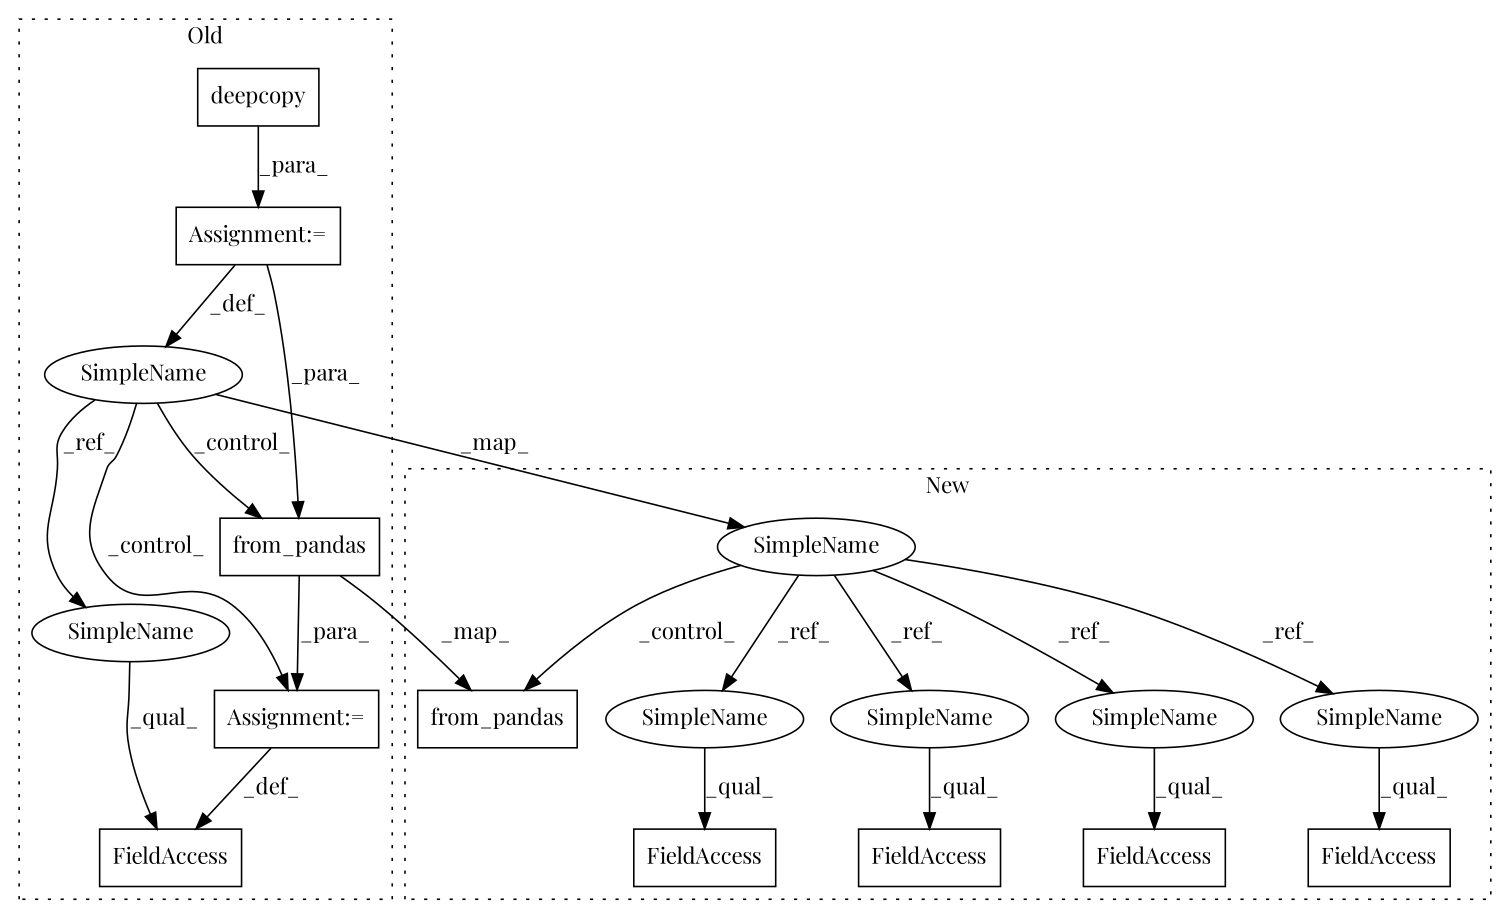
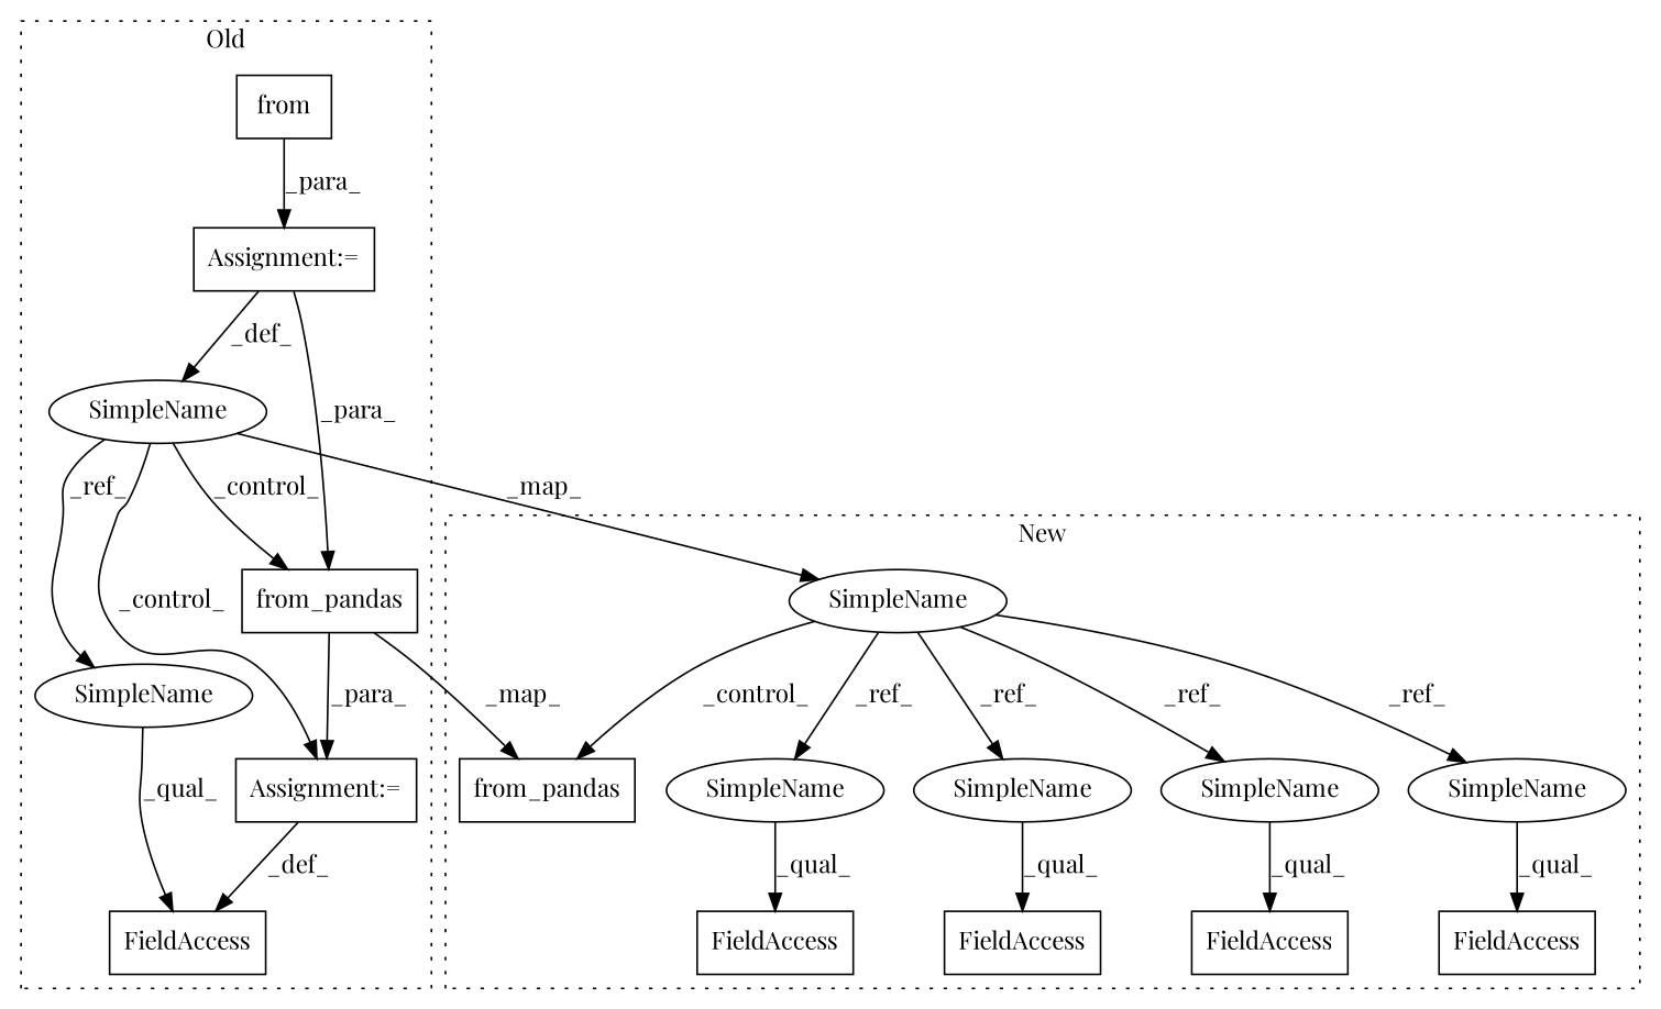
  digraph {
    fontname="Playfair Display"
    node [a=42 l=6 s=1453 shape=box fontname="Playfair Display"]
    edge [fontname="Playfair Display"]
    n1 [a=32 l="12,1" label=from_pandas s="1478,1519"]
    n2 [label=SimpleName s=1418 shape=ellipse]
    n3 [a=22 l=9 label=FieldAccess]
-   n4 [a=32 l="9,1" label=deepcopy s="1338,1354"]
+   n4 [a=32 l="9,1" label=from s="1338,1354"]
    n5 [a=7 l=1 label="Assignment:=" s=1332]
    n6 [a=7 l=1 label="Assignment:=" s=1462]
    n7 [label=SimpleName shape=ellipse]
    n8 [a=32 l="12,1" label=from_pandas s="1557,1598"]
    n9 [label=SimpleName s=1472 shape=ellipse]
    n10 [a=22 l=9 label=FieldAccess s=1532]
    n11 [a=22 l=12 label=FieldAccess s=1600]
    n12 [a=22 l=21 label=FieldAccess s=1631]
    n13 [a=22 l=17 label=FieldAccess s=1613]
    n14 [label=SimpleName s=1613 shape=ellipse]
    n15 [label=SimpleName s=1600 shape=ellipse]
    n16 [label=SimpleName s=1532 shape=ellipse]
    n17 [label=SimpleName s=1631 shape=ellipse]
    subgraph cluster_1 {
      label=Old
      style=dotted
      n1
      n2
      n3
      n4
      n5
      n6
      n7
    }
    subgraph cluster_2 {
      label=New
      style=dotted
      n8
      n9
      n10
      n11
      n12
      n13
      n14
      n15
      n16
      n17
    }
    n1 -> n6 [label=_para_]
    n1 -> n8 [label=_map_]
    n2 -> n1 [label=_control_]
    n2 -> n6 [label=_control_]
    n2 -> n7 [label=_ref_]
    n2 -> n9 [label=_map_]
    n4 -> n5 [label=_para_]
    n5 -> n1 [label=_para_]
    n5 -> n2 [label=_def_]
    n6 -> n3 [label=_def_]
    n7 -> n3 [label=_qual_]
    n9 -> n8 [label=_control_]
    n9 -> n14 [label=_ref_]
    n9 -> n15 [label=_ref_]
    n9 -> n16 [label=_ref_]
    n9 -> n17 [label=_ref_]
    n14 -> n13 [label=_qual_]
    n15 -> n11 [label=_qual_]
    n16 -> n10 [label=_qual_]
    n17 -> n12 [label=_qual_]
  }
